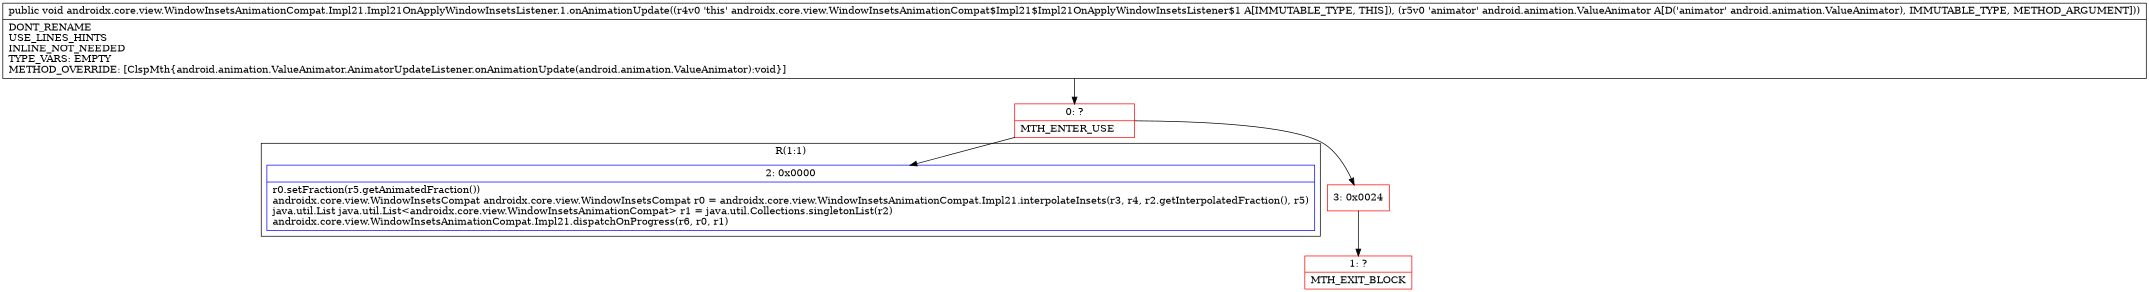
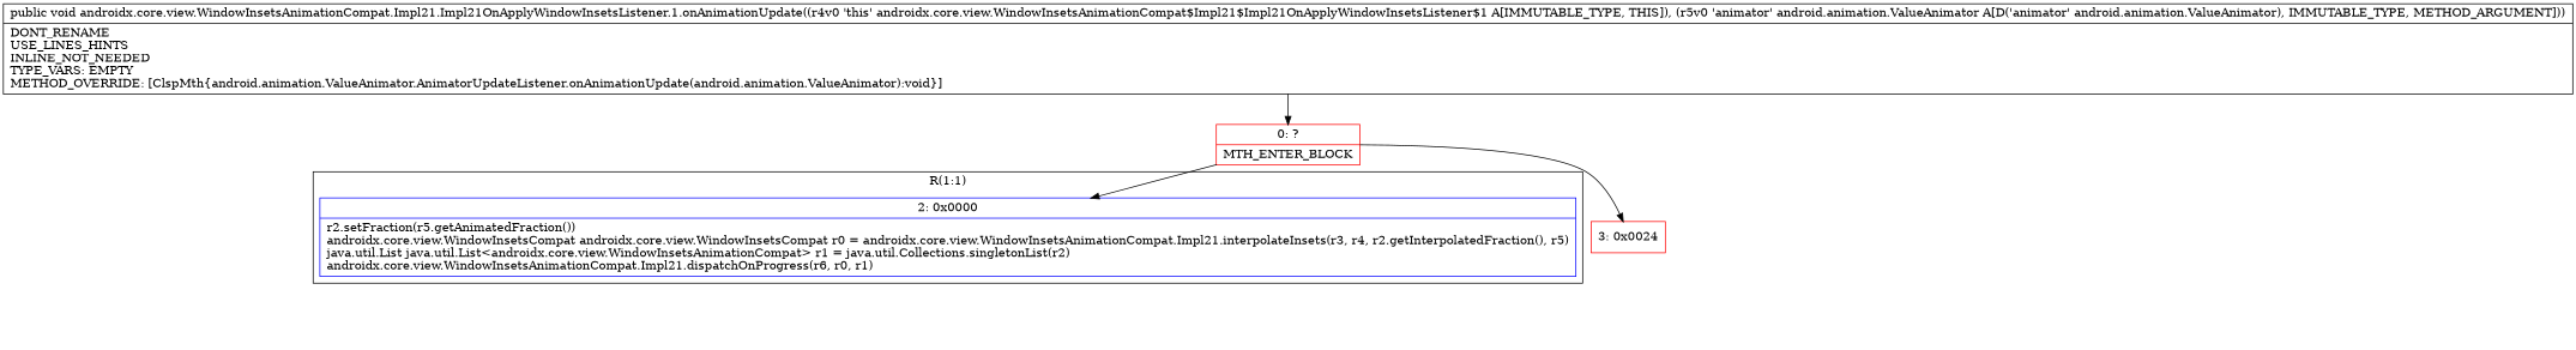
  digraph {
    node [color=red shape=record]
-   n1 [color=blue label="{2\:\ 0x0000|r0.setFraction(r5.getAnimatedFraction())\landroidx.core.view.WindowInsetsCompat androidx.core.view.WindowInsetsCompat r0 = androidx.core.view.WindowInsetsAnimationCompat.Impl21.interpolateInsets(r3, r4, r2.getInterpolatedFraction(), r5)\ljava.util.List java.util.List\<androidx.core.view.WindowInsetsAnimationCompat\> r1 = java.util.Collections.singletonList(r2)\landroidx.core.view.WindowInsetsAnimationCompat.Impl21.dispatchOnProgress(r6, r0, r1)\l}"]
+   n1 [color=blue label="{2\:\ 0x0000|r2.setFraction(r5.getAnimatedFraction())\landroidx.core.view.WindowInsetsCompat androidx.core.view.WindowInsetsCompat r0 = androidx.core.view.WindowInsetsAnimationCompat.Impl21.interpolateInsets(r3, r4, r2.getInterpolatedFraction(), r5)\ljava.util.List java.util.List\<androidx.core.view.WindowInsetsAnimationCompat\> r1 = java.util.Collections.singletonList(r2)\landroidx.core.view.WindowInsetsAnimationCompat.Impl21.dispatchOnProgress(r6, r0, r1)\l}"]
    n2 [label="{3\:\ 0x0024}"]
-   n3 [label="{1\:\ ?|MTH_EXIT_BLOCK\l}"]
-   n4 [label="{0\:\ ?|MTH_ENTER_USE\l}"]
+   n4 [label="{0\:\ ?|MTH_ENTER_BLOCK\l}"]
    n5 [label="{public void androidx.core.view.WindowInsetsAnimationCompat.Impl21.Impl21OnApplyWindowInsetsListener.1.onAnimationUpdate((r4v0 'this' androidx.core.view.WindowInsetsAnimationCompat$Impl21$Impl21OnApplyWindowInsetsListener$1 A[IMMUTABLE_TYPE, THIS]), (r5v0 'animator' android.animation.ValueAnimator A[D('animator' android.animation.ValueAnimator), IMMUTABLE_TYPE, METHOD_ARGUMENT]))  | DONT_RENAME\lUSE_LINES_HINTS\lINLINE_NOT_NEEDED\lTYPE_VARS: EMPTY\lMETHOD_OVERRIDE: [ClspMth\{android.animation.ValueAnimator.AnimatorUpdateListener.onAnimationUpdate(android.animation.ValueAnimator):void\}]\l}" color=""]
    subgraph cluster_1 {
      label="R(1:1)"
      n1
    }
-   n2 -> n3
    n4 -> n1
    n4 -> n2
    n5 -> n4
  }
